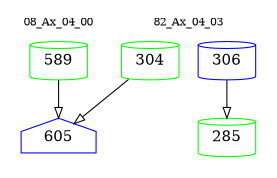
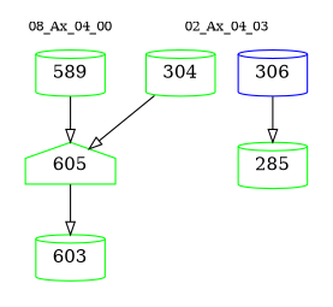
  digraph {
    node [color=green shape=cylinder]
    edge [arrowhead=onormal color=black]
    n1 [label=589]
-   n2 [color=blue label=605 shape=house]
+   n2 [label=605 shape=house]
+   n3 [label=603]
    n4 [label=304]
    n5 [color=blue label=306]
    n6 [label=285]
    subgraph cluster_1 {
      color=white
      fontsize=10
      label="08_Ax_04_00"
      n1
      n2
+     n3
    }
    subgraph cluster_2 {
      color=white
      fontsize=10
-     label="82_Ax_04_03"
+     label="02_Ax_04_03"
      n4
      n5
      n6
    }
    n1 -> n2
+   n2 -> n3
    n4 -> n2
    n5 -> n6
  }
